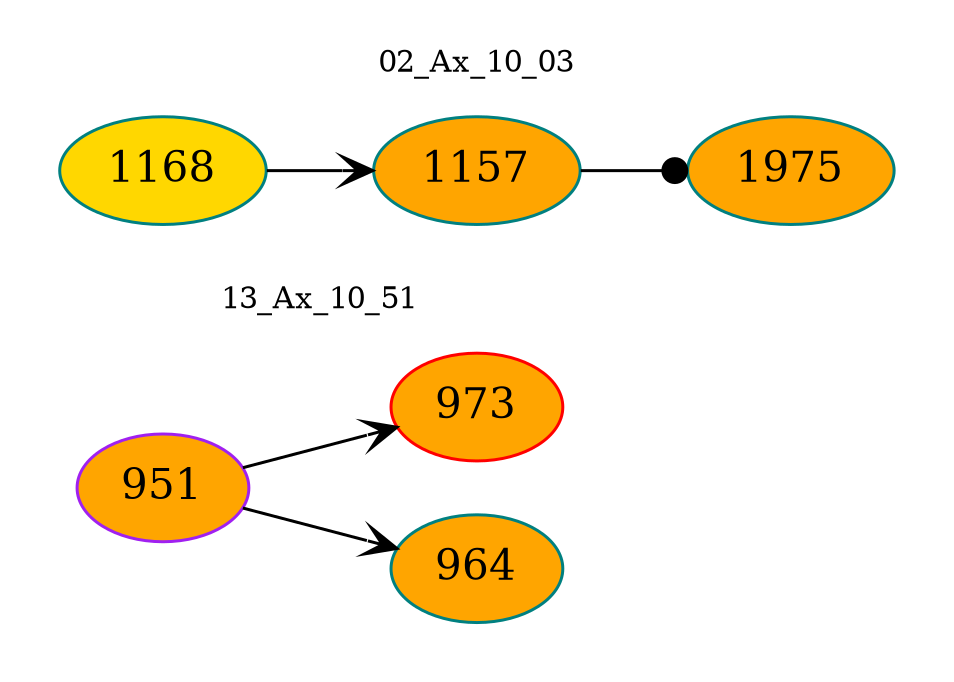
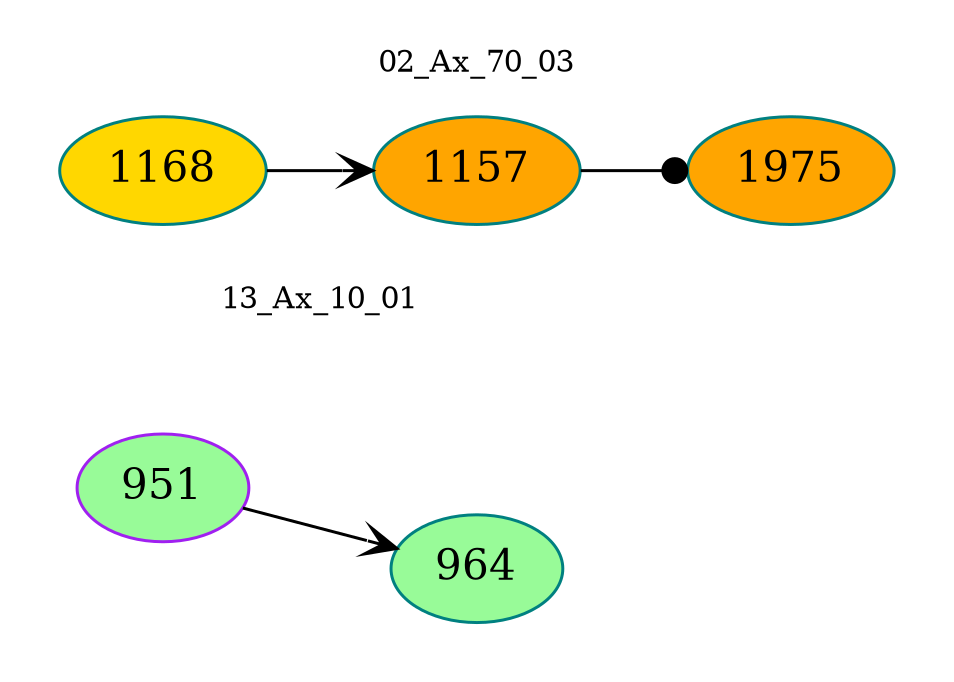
  digraph {
    rankdir=LR
    node [color=teal fillcolor=orange style=filled]
    edge [arrowhead=vee color=black]
-   n1 [color=purple label=951]
-   n2 [label=964]
-   n3 [color=red label=973]
+   n1 [color=purple fillcolor=palegreen label=951]
+   n2 [fillcolor=palegreen label=964]
    n4 [label=1157]
    n5 [fillcolor=gold label=1168]
    n6 [label=1975]
    subgraph cluster_1 {
      color=white
      fontsize=10
-     label="13_Ax_10_51"
+     label="13_Ax_10_01"
      n1
      n2
-     n3
    }
    subgraph cluster_2 {
      color=white
      fontsize=10
-     label="02_Ax_10_03"
+     label="02_Ax_70_03"
      n4
      n5
      n6
    }
    n1 -> n2
-   n1 -> n3
    n4 -> n6 [arrowhead=dot]
    n5 -> n4
  }
